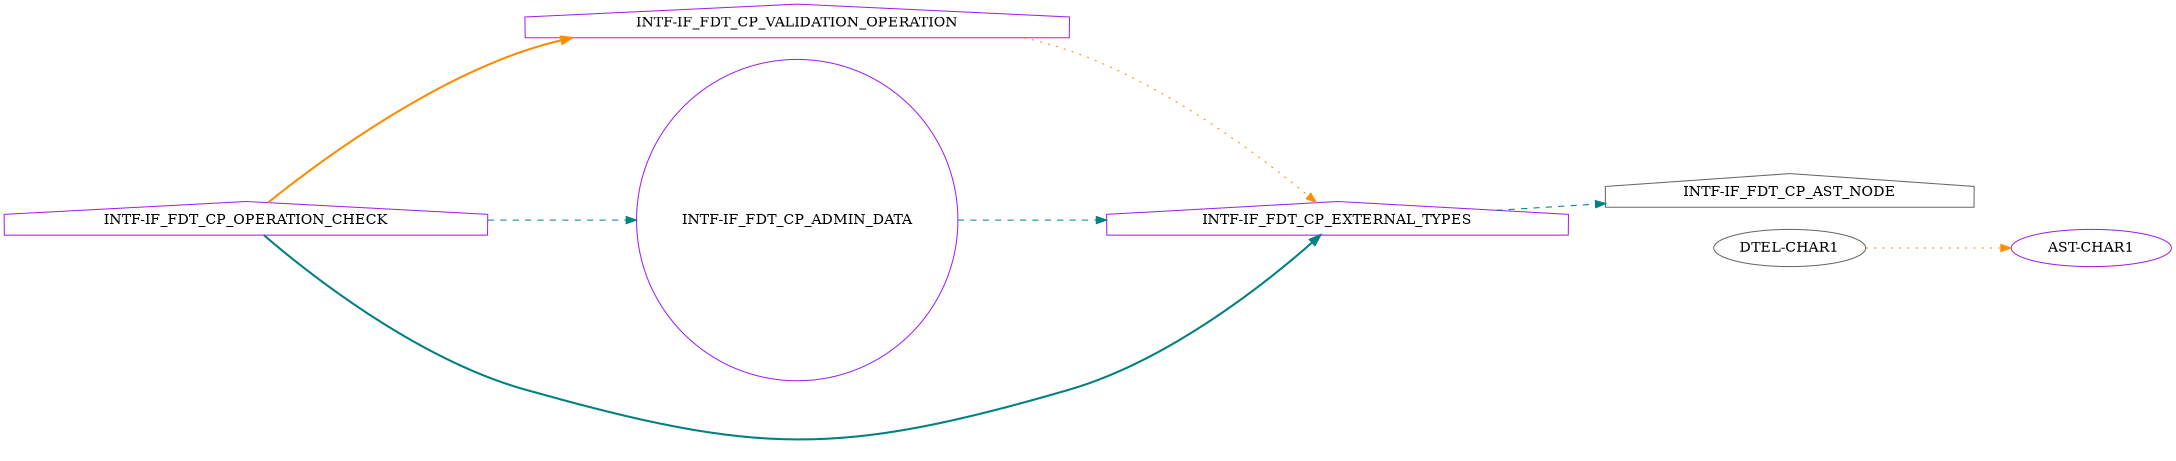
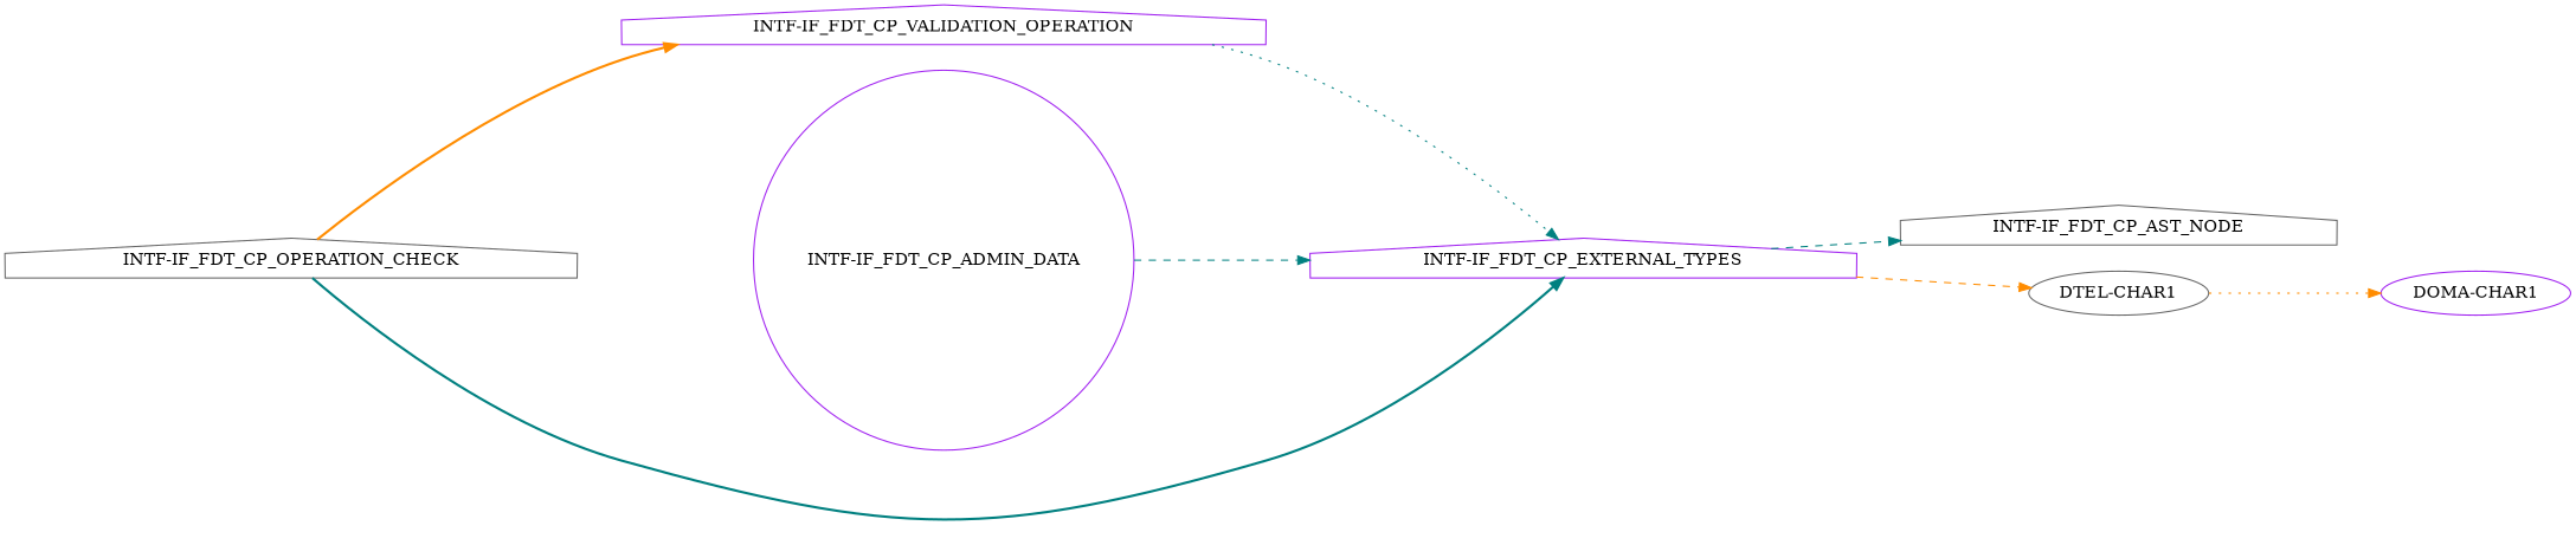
  digraph {
    rankdir=LR
    node [color=purple shape=house]
    edge [color=teal style=dashed]
-   "INTF-IF_FDT_CP_OPERATION_CHECK"
+   "INTF-IF_FDT_CP_OPERATION_CHECK" [color=gray40]
    "INTF-IF_FDT_CP_VALIDATION_OPERATION"
    "INTF-IF_FDT_CP_ADMIN_DATA" [shape=circle]
    "INTF-IF_FDT_CP_EXTERNAL_TYPES"
    "INTF-IF_FDT_CP_AST_NODE" [color=gray40]
    "DTEL-CHAR1" [color=gray40 shape=ellipse]
-   "DOMA-CHAR1" [shape=ellipse label="AST-CHAR1"]
+   "DOMA-CHAR1" [shape=ellipse]
    "INTF-IF_FDT_CP_OPERATION_CHECK" -> "INTF-IF_FDT_CP_VALIDATION_OPERATION" [color=darkorange style=bold]
-   "INTF-IF_FDT_CP_OPERATION_CHECK" -> "INTF-IF_FDT_CP_ADMIN_DATA"
    "INTF-IF_FDT_CP_OPERATION_CHECK" -> "INTF-IF_FDT_CP_EXTERNAL_TYPES" [style=bold]
-   "INTF-IF_FDT_CP_VALIDATION_OPERATION" -> "INTF-IF_FDT_CP_EXTERNAL_TYPES" [color=darkorange style=dotted]
+   "INTF-IF_FDT_CP_VALIDATION_OPERATION" -> "INTF-IF_FDT_CP_EXTERNAL_TYPES" [style=dotted]
    "INTF-IF_FDT_CP_ADMIN_DATA" -> "INTF-IF_FDT_CP_EXTERNAL_TYPES"
    "INTF-IF_FDT_CP_EXTERNAL_TYPES" -> "INTF-IF_FDT_CP_AST_NODE"
+   "INTF-IF_FDT_CP_EXTERNAL_TYPES" -> "DTEL-CHAR1" [color=darkorange]
    "DTEL-CHAR1" -> "DOMA-CHAR1" [color=darkorange style=dotted]
  }
